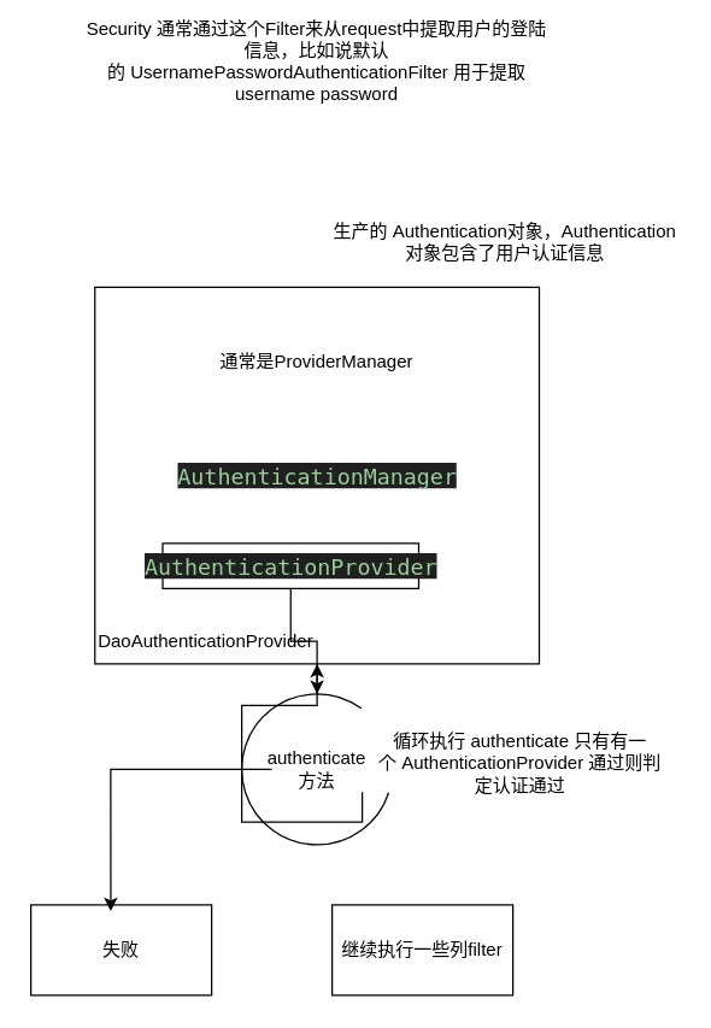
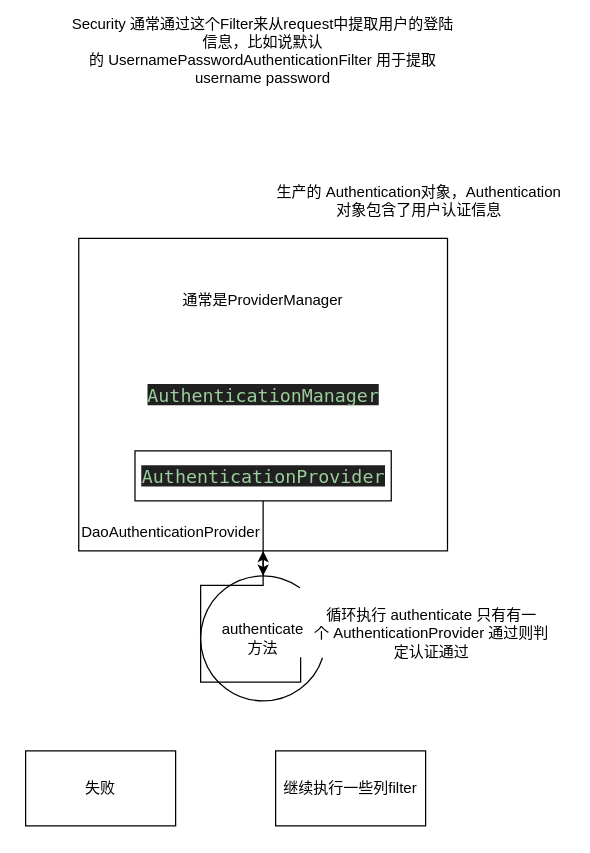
  <mxCell id="0" />
  <mxCell id="1" parent="0" />
  <mxCell id="2" value="&lt;div style=&quot;background-color:#202020;color:#ffffff&quot;&gt;&lt;pre style=&quot;font-family:'JetBrains Mono',monospace;font-size:11.0pt;&quot;&gt;&lt;span style=&quot;color:#9acd9a;&quot;&gt;AuthenticationManager&lt;/span&gt;&lt;/pre&gt;&lt;/div&gt;" style="rounded=0;whiteSpace=wrap;html=1;" vertex="1" parent="1"><mxGeometry x="62.5" y="190" width="295" height="250" as="geometry" /></mxCell>
  <mxCell id="3" value="Security 通常通过这个Filter来从request中提取用户的登陆信息，比如说默认的&amp;nbsp;UsernamePasswordAuthenticationFilter 用于提取username password" style="text;html=1;align=center;verticalAlign=middle;whiteSpace=wrap;rounded=0;" vertex="1" parent="1"><mxGeometry x="55" y="20" width="310" height="40" as="geometry" /></mxCell>
  <mxCell id="4" value="生产的&amp;nbsp;Authentication对象，Authentication对象包含了用户认证信息" style="text;html=1;align=center;verticalAlign=middle;whiteSpace=wrap;rounded=0;" vertex="1" parent="1"><mxGeometry x="220" y="140" width="230" height="40" as="geometry" /></mxCell>
  <mxCell id="5" value="通常是ProviderManager" style="text;html=1;align=center;verticalAlign=middle;whiteSpace=wrap;rounded=0;" vertex="1" parent="1"><mxGeometry x="135" y="220" width="150" height="40" as="geometry" /></mxCell>
  <mxCell id="6" style="edgeStyle=orthogonalEdgeStyle;rounded=0;orthogonalLoop=1;jettySize=auto;html=1;exitX=0.5;exitY=1;exitDx=0;exitDy=0;" edge="1" parent="1" source="7" target="8"><mxGeometry relative="1" as="geometry" /></mxCell>
- <mxCell id="7" value="&lt;div style=&quot;background-color: rgb(32, 32, 32); color: rgb(255, 255, 255);&quot;&gt;&lt;pre style=&quot;font-family:'JetBrains Mono',monospace;font-size:11.0pt;&quot;&gt;&lt;span style=&quot;color:#9acd9a;&quot;&gt;AuthenticationProvider&lt;/span&gt;&lt;/pre&gt;&lt;/div&gt;" style="rounded=0;whiteSpace=wrap;html=1;" vertex="1" parent="1"><mxGeometry x="107.5" y="360" width="170" height="30" as="geometry" /></mxCell>
+ <mxCell id="7" value="&lt;div style=&quot;background-color: rgb(32, 32, 32); color: rgb(255, 255, 255);&quot;&gt;&lt;pre style=&quot;font-family:'JetBrains Mono',monospace;font-size:11.0pt;&quot;&gt;&lt;span style=&quot;color:#9acd9a;&quot;&gt;AuthenticationProvider&lt;/span&gt;&lt;/pre&gt;&lt;/div&gt;" style="rounded=0;whiteSpace=wrap;html=1;" vertex="1" parent="1"><mxGeometry x="107.5" y="360" width="205" height="40" as="geometry" /></mxCell>
  <mxCell id="8" value="" style="verticalLabelPosition=bottom;verticalAlign=top;html=1;shape=mxgraph.basic.arc;startAngle=0.3;endAngle=0.1;" vertex="1" parent="1"><mxGeometry x="160" y="460" width="100" height="100" as="geometry" /></mxCell>
  <mxCell id="9" style="edgeStyle=orthogonalEdgeStyle;rounded=0;orthogonalLoop=1;jettySize=auto;html=1;exitX=1;exitY=1;exitDx=0;exitDy=0;" edge="1" parent="1" source="10" target="2"><mxGeometry relative="1" as="geometry" /></mxCell>
  <mxCell id="10" value="authenticate方法" style="text;html=1;align=center;verticalAlign=middle;whiteSpace=wrap;rounded=0;" vertex="1" parent="1"><mxGeometry x="180" y="495" width="60" height="30" as="geometry" /></mxCell>
  <mxCell id="11" value="循环执行&amp;nbsp;authenticate 只有有一个&amp;nbsp;AuthenticationProvider 通过则判定认证通过" style="text;html=1;align=center;verticalAlign=middle;whiteSpace=wrap;rounded=0;" vertex="1" parent="1"><mxGeometry x="250" y="486" width="190" height="39" as="geometry" /></mxCell>
  <mxCell id="12" value="DaoAuthenticationProvider&amp;nbsp;" style="text;html=1;align=center;verticalAlign=middle;whiteSpace=wrap;rounded=0;" vertex="1" parent="1"><mxGeometry x="107.5" y="410" width="60" height="30" as="geometry" /></mxCell>
  <mxCell id="13" value="失败" style="rounded=0;whiteSpace=wrap;html=1;" vertex="1" parent="1"><mxGeometry y="600" width="120" height="60" as="geometry" x="20" /></mxCell>
- <mxCell id="14" style="edgeStyle=orthogonalEdgeStyle;rounded=0;orthogonalLoop=1;jettySize=auto;html=1;exitX=0;exitY=0.5;exitDx=0;exitDy=0;entryX=0.442;entryY=0.07;entryDx=0;entryDy=0;entryPerimeter=0;" edge="1" parent="1" source="10" target="13"><mxGeometry relative="1" as="geometry" /></mxCell>
  <mxCell id="15" value="继续执行一些列filter" style="rounded=0;whiteSpace=wrap;html=1;" vertex="1" parent="1"><mxGeometry x="220" y="600" width="120" height="60" as="geometry" /></mxCell>
